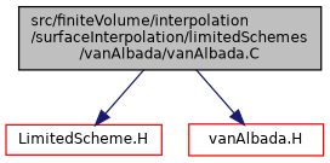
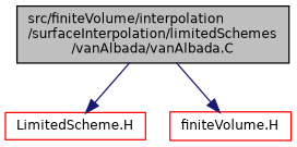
  digraph {
    node [color=red fontname=Helvetica fontsize=10 shape=record]
    edge [color=midnightblue fontname=Helvetica fontsize=10 labelfontname=Helvetica labelfontsize=10 style=solid]
    n1 [color=black fillcolor=grey75 fontcolor=black height=0.2 label="src/finiteVolume/interpolation\l/surfaceInterpolation/limitedSchemes\l/vanAlbada/vanAlbada.C" style=filled width=0.4]
    n2 [height=0.2 label="LimitedScheme.H" width=0.4]
-   n3 [height=0.2 label="vanAlbada.H" width=0.4]
+   n3 [height=0.2 label="finiteVolume.H" width=0.4]
    n1 -> n2
    n1 -> n3
  }
